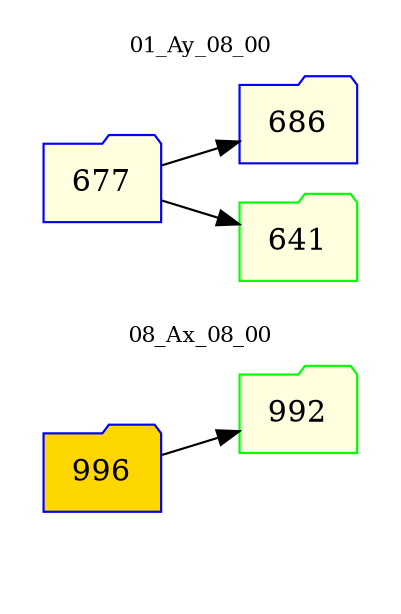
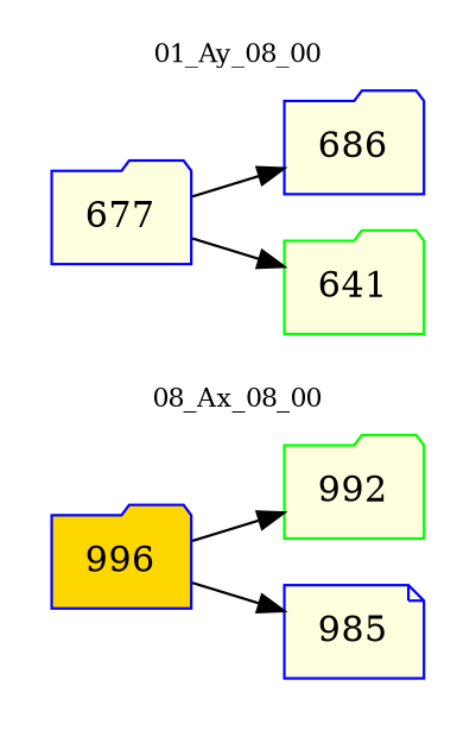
  digraph {
    rankdir=LR
    node [color=blue fillcolor=lightyellow shape=folder style=filled]
    edge [color=black]
    n1 [fillcolor=gold label=996]
+   n2 [label=985 shape=note]
    n3 [color=green label=992]
    n4 [label=677]
    n5 [color=green label=641]
    n6 [label=686]
    subgraph cluster_1 {
      color=white
      fontsize=10
      label="08_Ax_08_00"
      n1
+     n2
      n3
    }
    subgraph cluster_2 {
      color=white
      fontsize=10
      label="01_Ay_08_00"
      n4
      n5
      n6
    }
+   n1 -> n2
    n1 -> n3
    n4 -> n5
    n4 -> n6
  }
